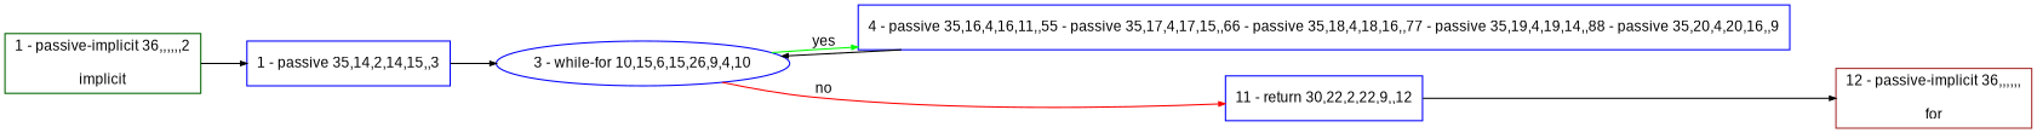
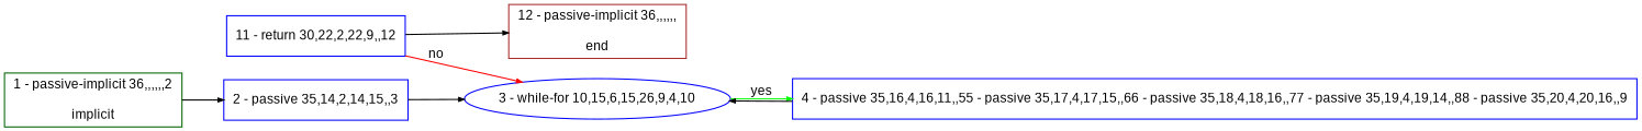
  digraph {
    bgcolor=white
    compound=true
    fillcolor="#FFFFCC"
    fontname=Arial
    fontsize=12
    pack=true
    packmode=clust
    rankdir=LR
    style="rounded,filled"
    node [color="#0000ff" compound=true fillcolor="#ffffff" fixedsize=false fontname=Arial fontsize=12 node_initialized=no shape=box style=filled]
    edge [arrowhead=normal arrowsize=0.5 arrowtail=none color="#000000" compound=true dir=forward fontcolor=black fontname=Arial fontsize=12]
-   n1 [label="1 - passive 35,14,2,14,15,,3"]
+   n1 [label="2 - passive 35,14,2,14,15,,3"]
    n2 [label="3 - while-for 10,15,6,15,26,9,4,10" shape=oval]
    n3 [label="4 - passive 35,16,4,16,11,,55 - passive 35,17,4,17,15,,66 - passive 35,18,4,18,16,,77 - passive 35,19,4,19,14,,88 - passive 35,20,4,20,16,,9"]
    n4 [label="11 - return 30,22,2,22,9,,12"]
    n5 [color="#006400" label="1 - passive-implicit 36,,,,,,2\n\nimplicit"]
-   n6 [color="#a52a2a" label="12 - passive-implicit 36,,,,,,\n\nfor"]
+   n6 [color="#a52a2a" label="12 - passive-implicit 36,,,,,,\n\nend"]
    n1 -> n2
    n2 -> n3 [color="#00ff00" label=yes]
-   n2 -> n4 [color="#ff0000" label=no]
+   n4 -> n2 [color="#ff0000" label=no]
    n3 -> n2
    n4 -> n6
    n5 -> n1
  }
